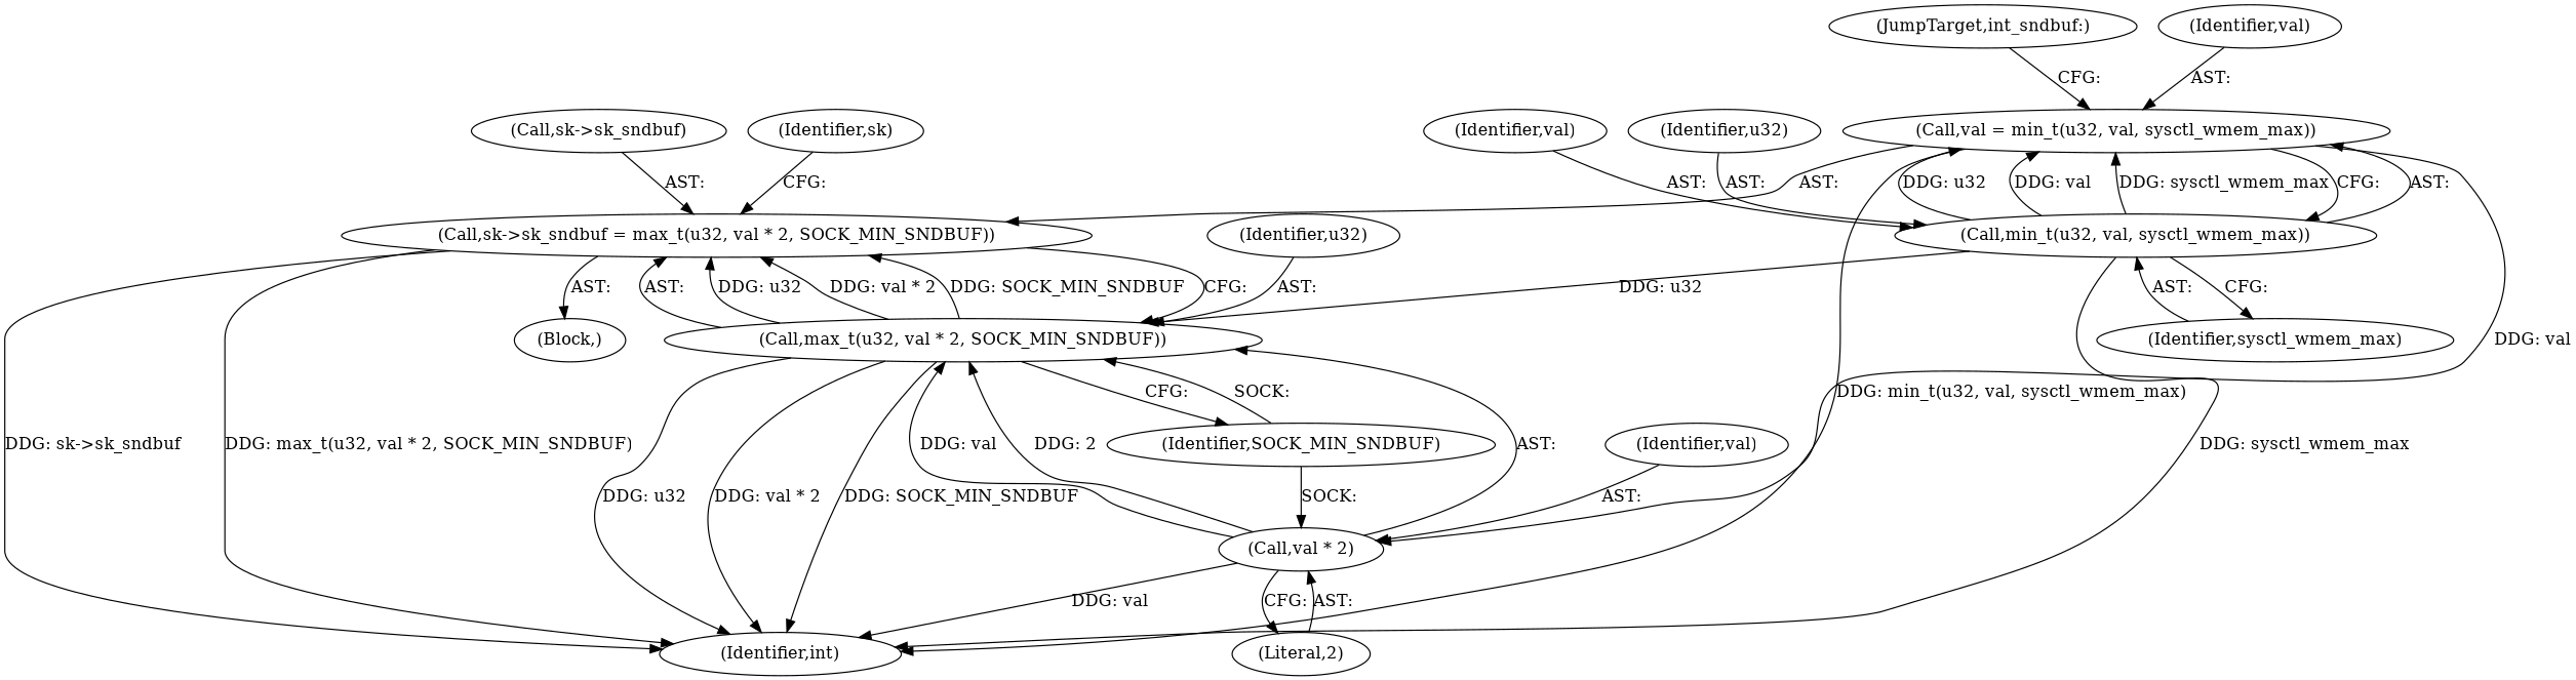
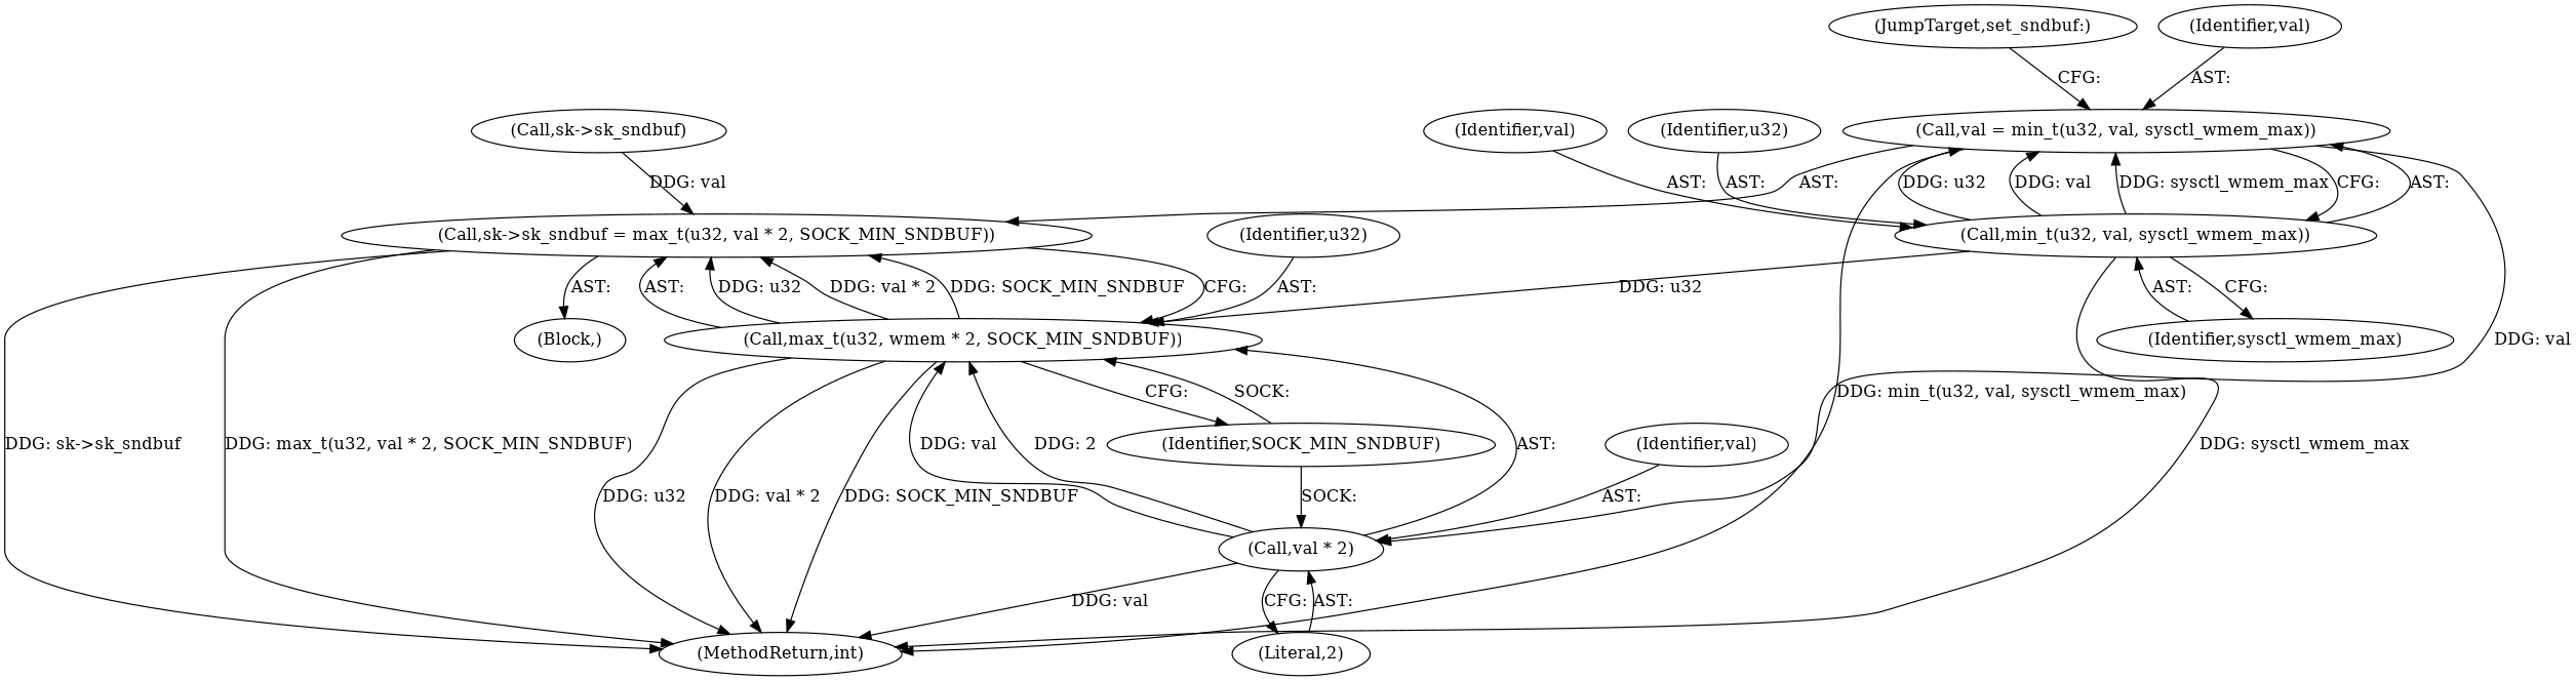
  digraph {
    n1 [label="(Call,sk->sk_sndbuf = max_t(u32, val * 2, SOCK_MIN_SNDBUF))"]
-   n2 [label="(Call,max_t(u32, val * 2, SOCK_MIN_SNDBUF))"]
-   n3 [label="(Identifier,int)"]
+   n2 [label="(Call,max_t(u32, wmem * 2, SOCK_MIN_SNDBUF))"]
+   n3 [label="(MethodReturn,int)"]
    n4 [label="(Block,)"]
    n5 [label="(Identifier,SOCK_MIN_SNDBUF)"]
    n6 [label="(Call,val * 2)"]
    n7 [label="(Call,min_t(u32, val, sysctl_wmem_max))"]
    n8 [label="(Call,val = min_t(u32, val, sysctl_wmem_max))"]
    n9 [label="(Identifier,sysctl_wmem_max)"]
    n10 [label="(Literal,2)"]
    n11 [label="(Identifier,val)"]
    n12 [label="(Call,sk->sk_sndbuf)"]
    n13 [label="(Identifier,u32)"]
-   n14 [label="(JumpTarget,int_sndbuf:)"]
-   n15 [label="(Identifier,sk)"]
+   n14 [label="(JumpTarget,set_sndbuf:)"]
    n16 [label="(Identifier,u32)"]
    n17 [label="(Identifier,val)"]
    n18 [label="(Identifier,val)"]
    n1 -> n2 [label="CFG: "]
    n1 -> n3 [label="DDG: sk->sk_sndbuf"]
    n1 -> n3 [label="DDG: max_t(u32, val * 2, SOCK_MIN_SNDBUF)"]
    n1 -> n4 [label="AST: "]
    n2 -> n1 [label="AST: "]
    n2 -> n1 [label="DDG: u32"]
    n2 -> n1 [label="DDG: val * 2"]
    n2 -> n1 [label="DDG: SOCK_MIN_SNDBUF"]
    n2 -> n3 [label="DDG: u32"]
    n2 -> n3 [label="DDG: val * 2"]
    n2 -> n3 [label="DDG: SOCK_MIN_SNDBUF"]
    n2 -> n5 [label="CFG: "]
    n5 -> n2 [label="SOCK: "]
    n5 -> n6 [label="SOCK: "]
    n6 -> n2 [label="AST: "]
    n6 -> n2 [label="DDG: val"]
    n6 -> n2 [label="DDG: 2"]
    n6 -> n3 [label="DDG: val"]
    n6 -> n10 [label="CFG: "]
    n7 -> n2 [label="DDG: u32"]
    n7 -> n3 [label="DDG: sysctl_wmem_max"]
    n7 -> n8 [label="AST: "]
    n7 -> n8 [label="DDG: u32"]
    n7 -> n8 [label="DDG: val"]
    n7 -> n8 [label="DDG: sysctl_wmem_max"]
    n7 -> n9 [label="CFG: "]
    n8 -> n1 [label="AST: "]
    n8 -> n3 [label="DDG: min_t(u32, val, sysctl_wmem_max)"]
    n8 -> n6 [label="DDG: val"]
    n8 -> n7 [label="CFG: "]
    n9 -> n7 [label="AST: "]
    n10 -> n6 [label="AST: "]
    n11 -> n7 [label="AST: "]
-   n12 -> n1 [label="AST: "]
+   n12 -> n1 [label="DDG: val"]
    n13 -> n2 [label="AST: "]
    n14 -> n8 [label="CFG: "]
-   n15 -> n1 [label="CFG: "]
    n16 -> n7 [label="AST: "]
    n17 -> n8 [label="AST: "]
    n18 -> n6 [label="AST: "]
  }
